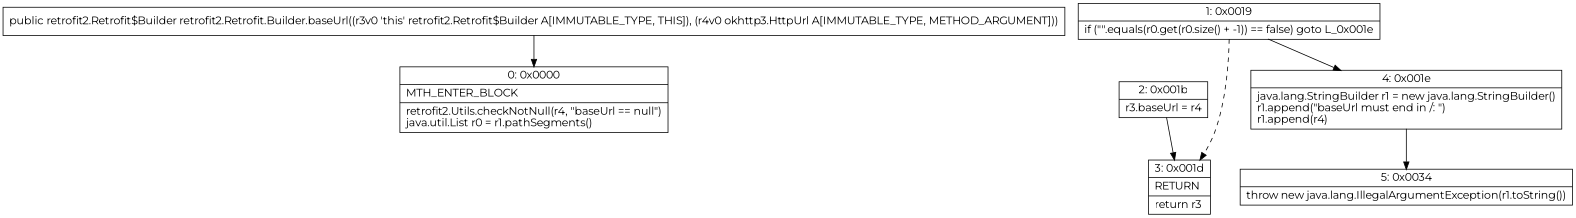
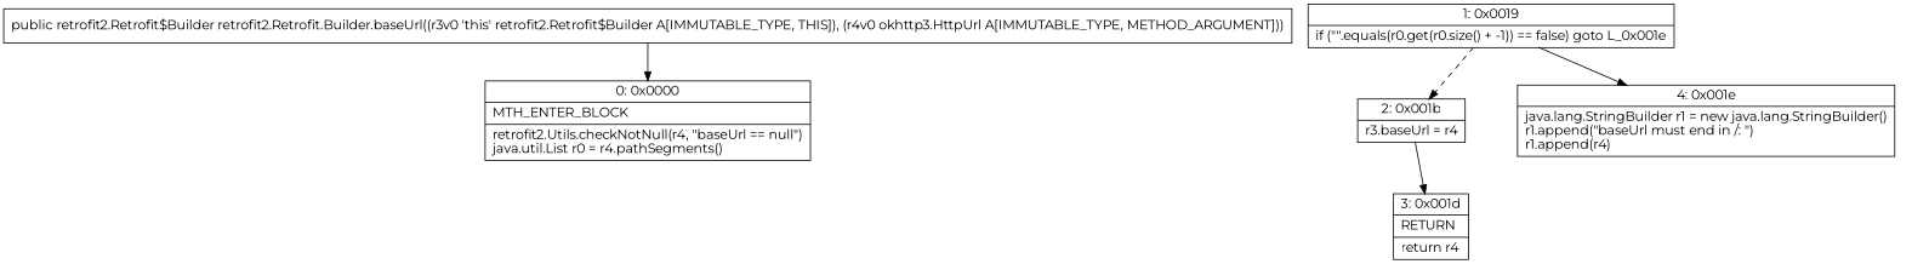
  digraph {
    fontname=Montserrat
    node [fontname=Montserrat shape=record]
    edge [fontname=Montserrat]
-   n1 [label="{0\:\ 0x0000|MTH_ENTER_BLOCK\l|retrofit2.Utils.checkNotNull(r4, \"baseUrl == null\")\ljava.util.List r0 = r1.pathSegments()\l}"]
+   n1 [label="{0\:\ 0x0000|MTH_ENTER_BLOCK\l|retrofit2.Utils.checkNotNull(r4, \"baseUrl == null\")\ljava.util.List r0 = r4.pathSegments()\l}"]
    n2 [label="{1\:\ 0x0019|if (\"\".equals(r0.get(r0.size() + \-1)) == false) goto L_0x001e\l}"]
    n3 [label="{2\:\ 0x001b|r3.baseUrl = r4\l}"]
    n4 [label="{4\:\ 0x001e|java.lang.StringBuilder r1 = new java.lang.StringBuilder()\lr1.append(\"baseUrl must end in \/: \")\lr1.append(r4)\l}"]
-   n5 [label="{3\:\ 0x001d|RETURN\l|return r3\l}"]
-   n6 [label="{5\:\ 0x0034|throw new java.lang.IllegalArgumentException(r1.toString())\l}"]
+   n5 [label="{3\:\ 0x001d|RETURN\l|return r4\l}"]
    n7 [label="{public retrofit2.Retrofit$Builder retrofit2.Retrofit.Builder.baseUrl((r3v0 'this' retrofit2.Retrofit$Builder A[IMMUTABLE_TYPE, THIS]), (r4v0 okhttp3.HttpUrl A[IMMUTABLE_TYPE, METHOD_ARGUMENT])) }"]
-   n2 -> n5 [style=dashed]
+   n2 -> n3 [style=dashed]
    n2 -> n4
    n3 -> n5
-   n4 -> n6
    n7 -> n1
  }
